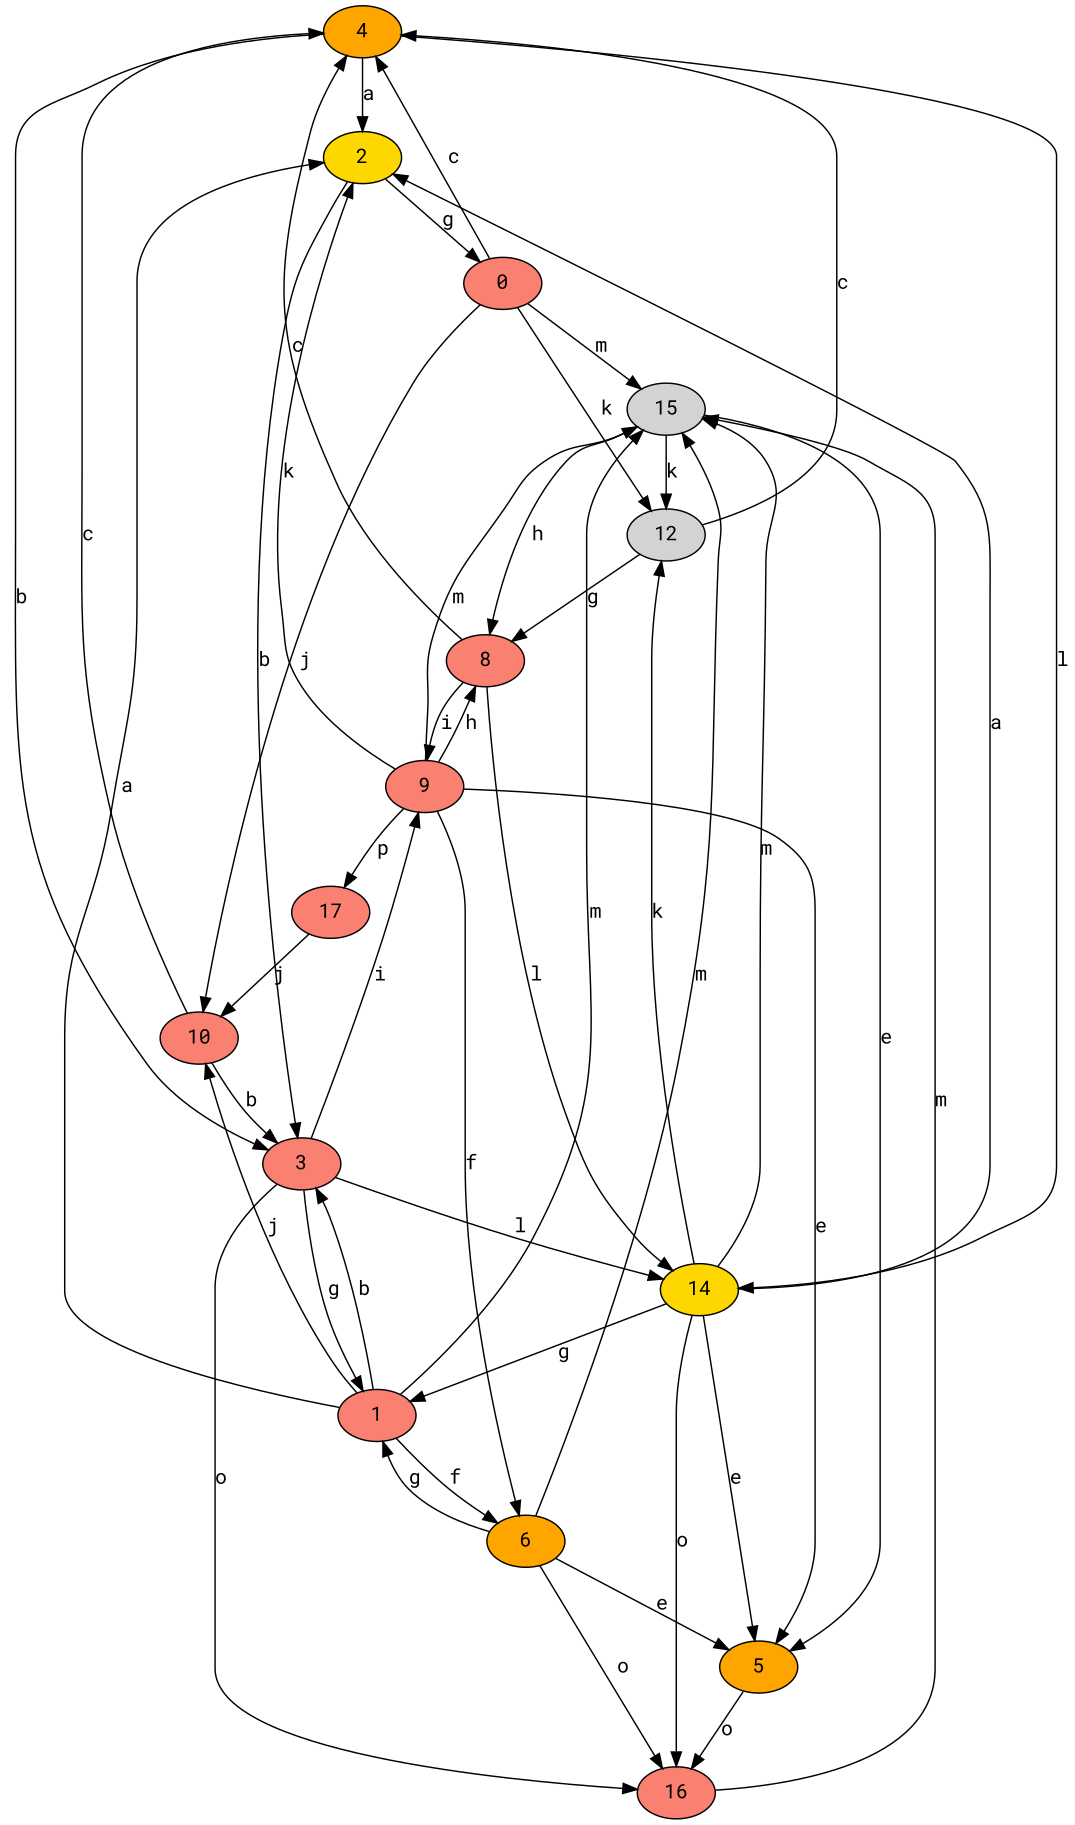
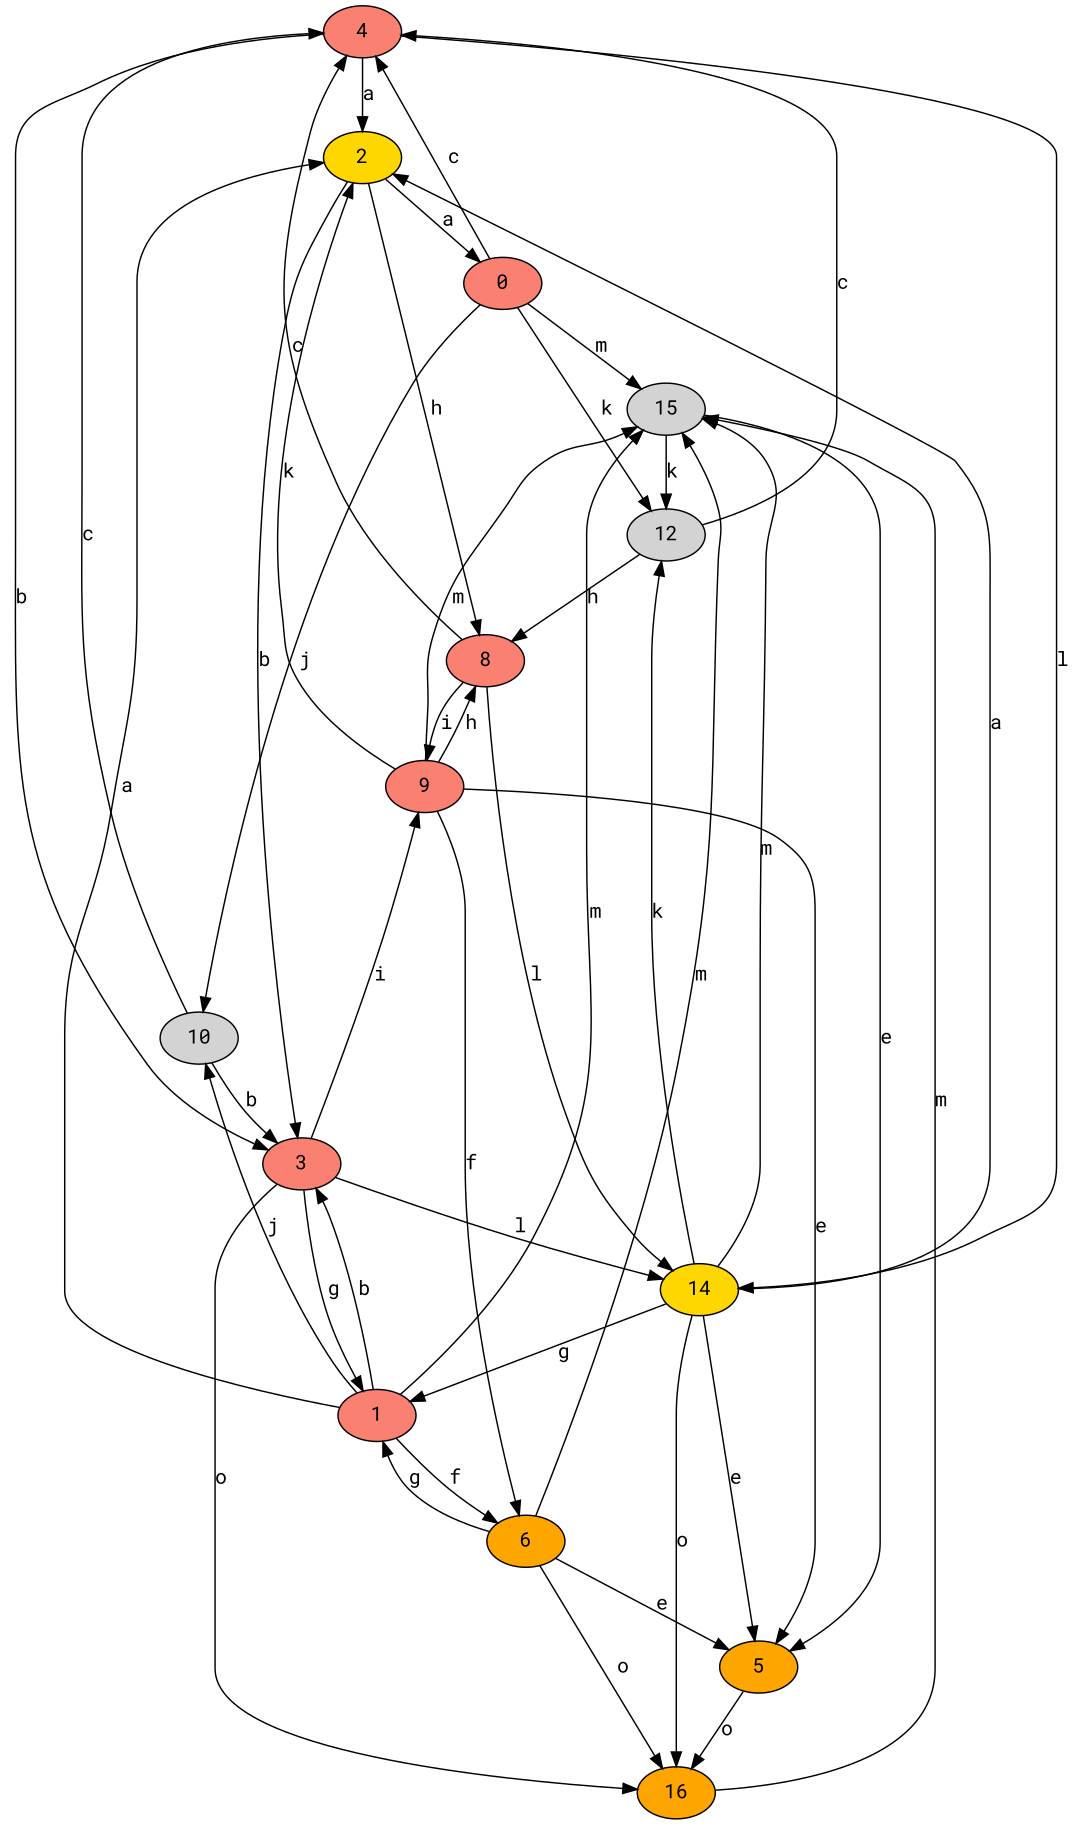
  strict digraph {
    fontname="Roboto Mono"
    node [fillcolor=salmon fontname="Roboto Mono" style=filled]
    edge [fontname="Roboto Mono"]
-   4 [fillcolor=orange]
+   4
    0
-   10
+   10 [fillcolor=lightgrey]
    12 [fillcolor=lightgrey]
    15 [fillcolor=lightgrey]
    2 [fillcolor=gold]
    3
    14 [fillcolor=gold]
    8
    5 [fillcolor=orange]
    n11 [label=1]
    9
-   16
+   16 [fillcolor=orange]
    6 [fillcolor=orange]
-   17
    4 -> 2 [label=a]
    4 -> 3 [label=b]
    4 -> 14 [label=l]
    0 -> 4 [label=c]
    0 -> 10 [label=j]
    0 -> 12 [label=k]
    0 -> 15 [label=m]
    10 -> 4 [label=c]
    10 -> 3 [label=b]
    12 -> 4 [label=c]
-   12 -> 8 [label=g]
+   12 -> 8 [label=h]
    15 -> 12 [label=k]
    15 -> 5 [label=e]
-   2 -> 0 [label=g]
+   2 -> 0 [label=a]
    2 -> 3 [label=b]
-   15 -> 8 [label=h]
+   2 -> 8 [label=h]
    3 -> 14 [label=l]
    3 -> n11 [label=g]
    3 -> 9 [label=i]
    3 -> 16 [label=o]
    14 -> 12 [label=k]
    14 -> 15 [label=m]
    14 -> 2 [label=a]
    14 -> 5 [label=e]
    14 -> n11 [label=g]
    14 -> 16 [label=o]
    8 -> 4 [label=c]
    8 -> 14 [label=l]
    8 -> 9 [label=i]
    5 -> 16 [label=o]
    n11 -> 10 [label=j]
    n11 -> 15 [label=m]
    n11 -> 2 [label=a]
    n11 -> 3 [label=b]
    n11 -> 6 [label=f]
    9 -> 15 [label=m]
    9 -> 2 [label=k]
    9 -> 8 [label=h]
    9 -> 5 [label=e]
    9 -> 6 [label=f]
-   9 -> 17 [label=p]
    16 -> 15 [label=m]
    6 -> 15 [label=m]
    6 -> 5 [label=e]
    6 -> n11 [label=g]
    6 -> 16 [label=o]
-   17 -> 10 [label=j]
  }
